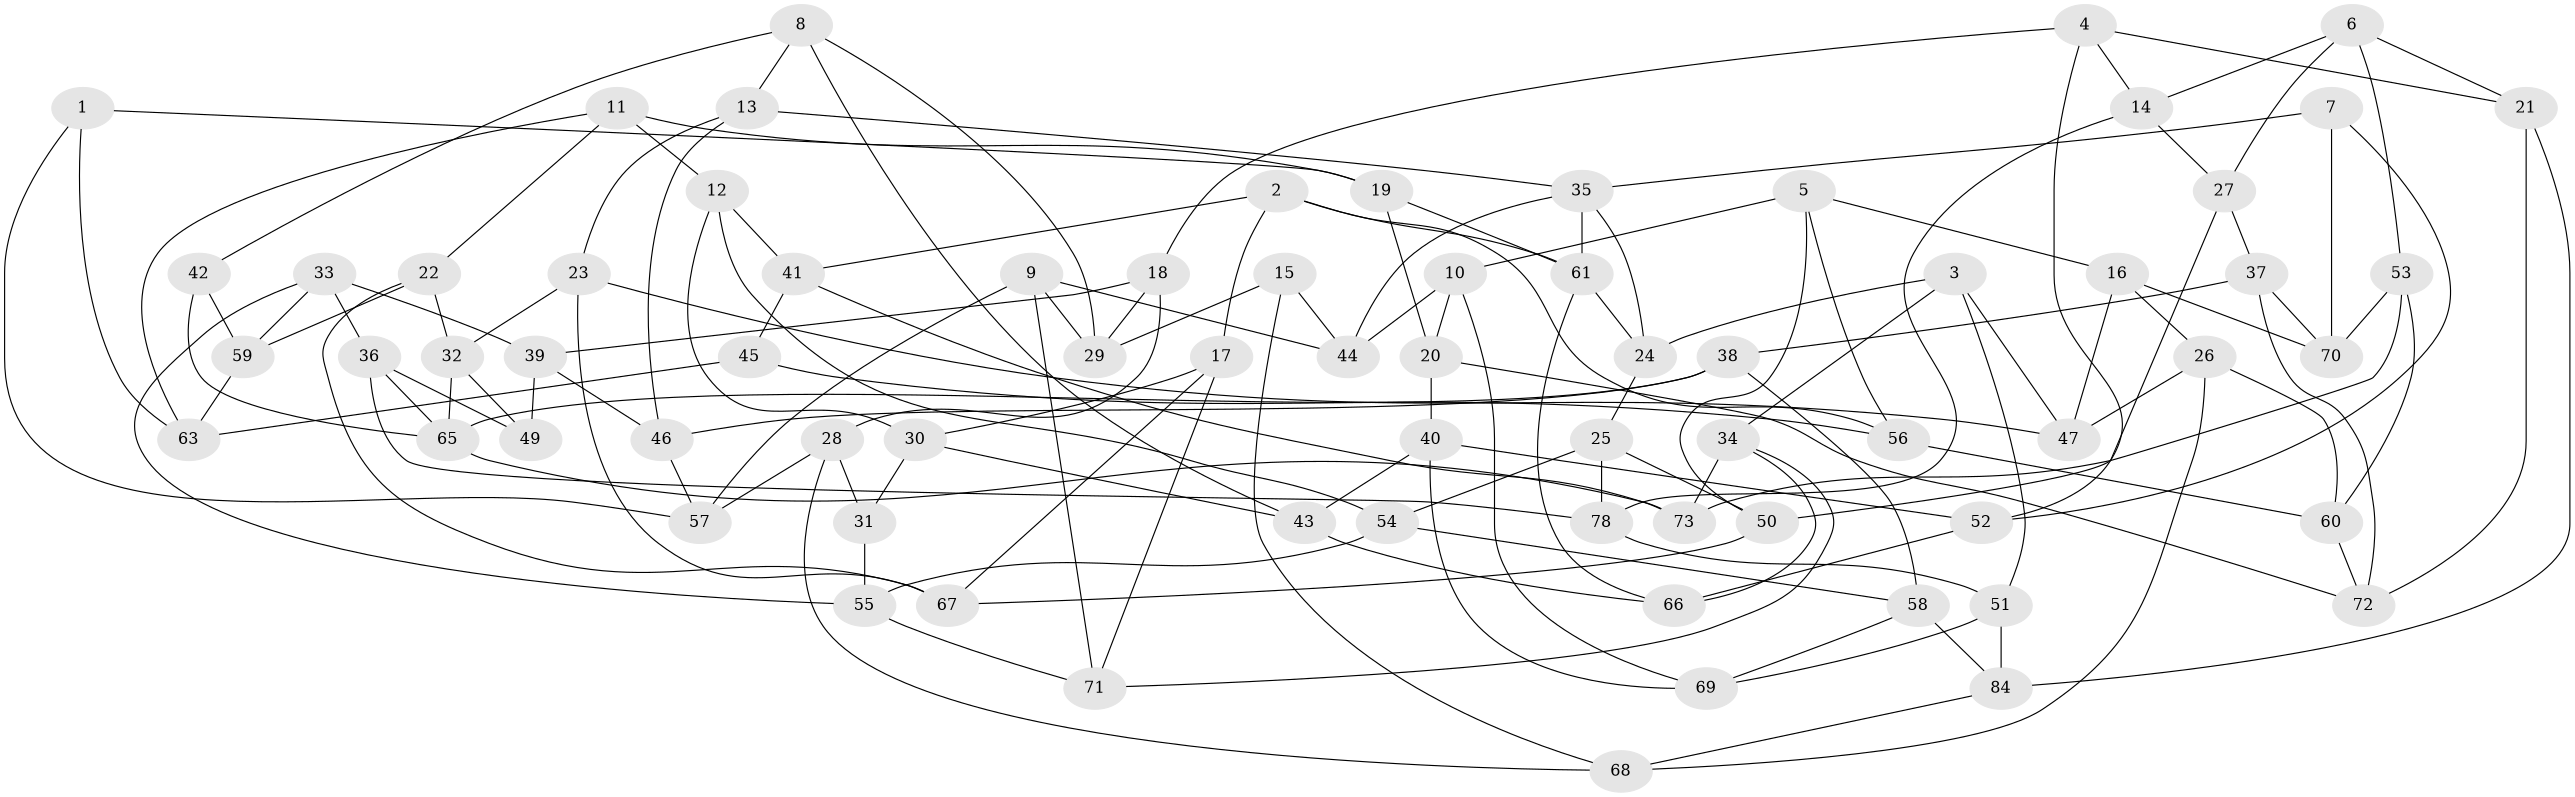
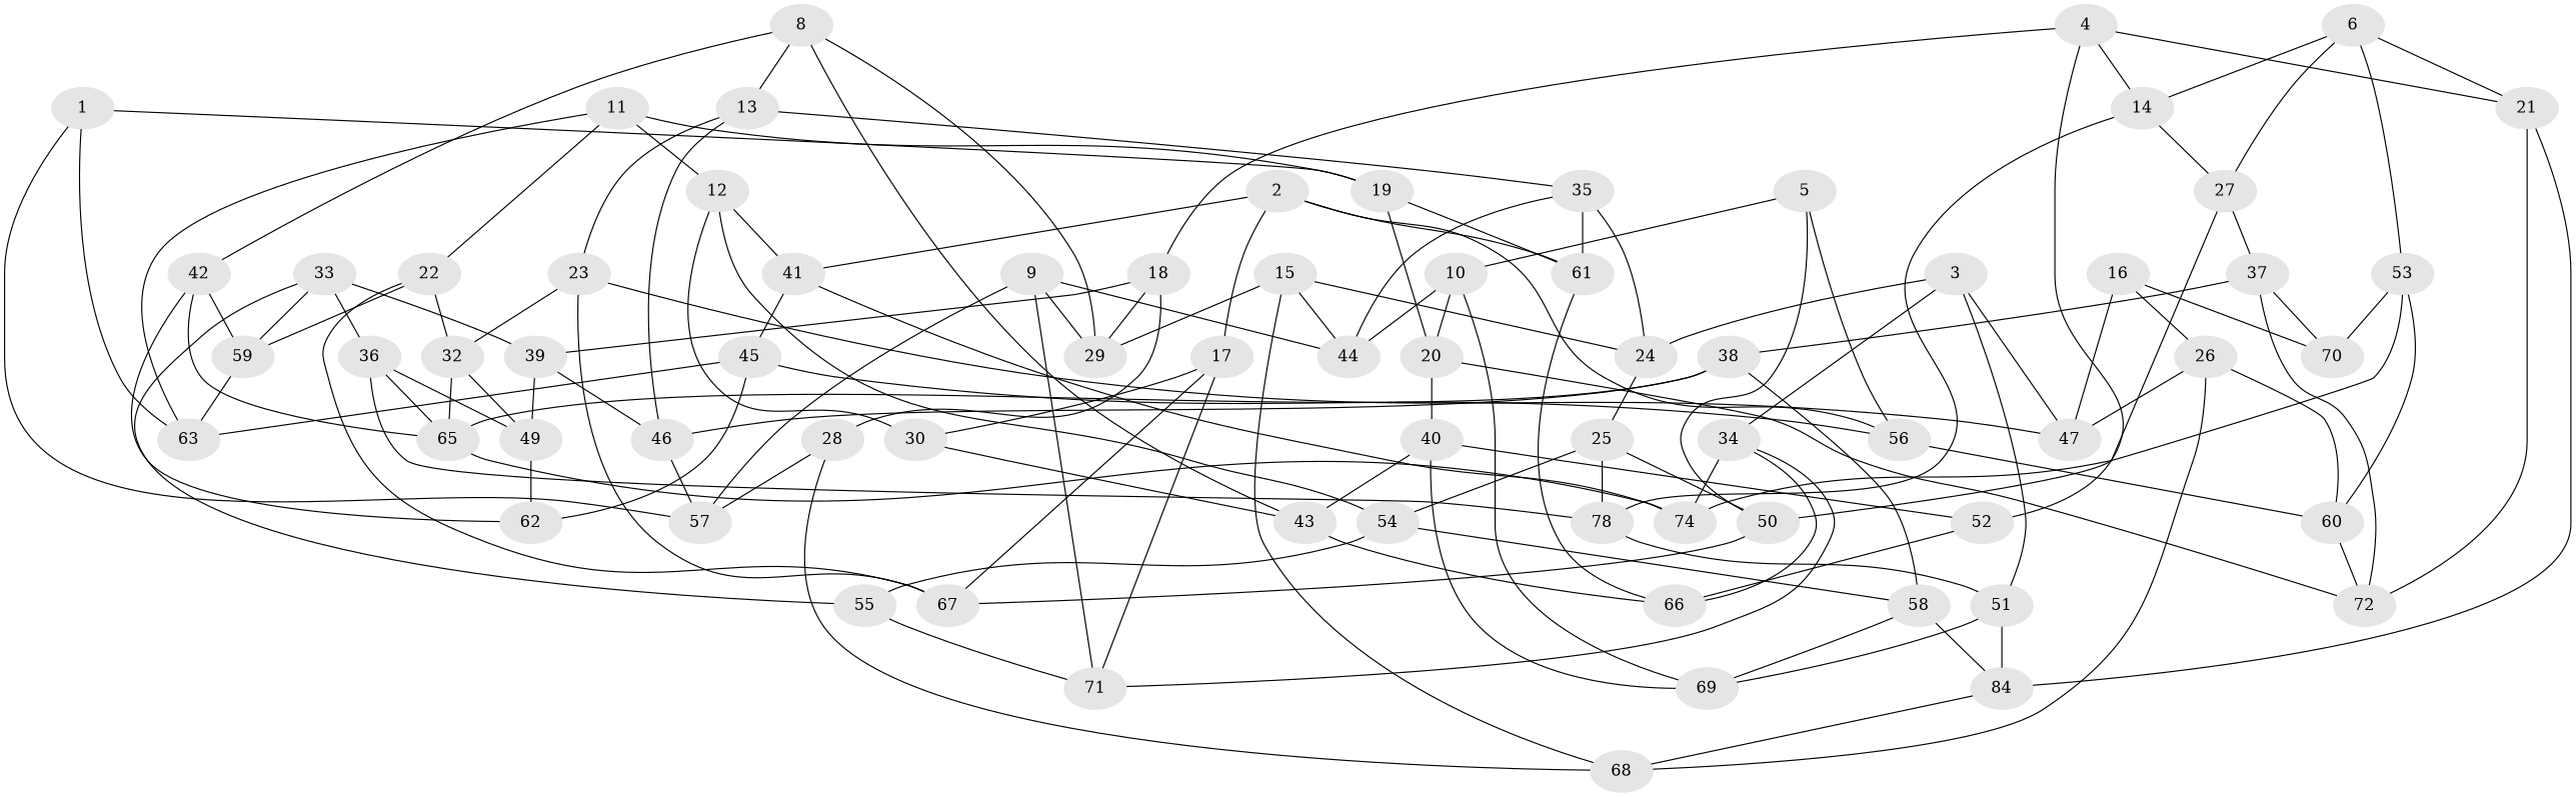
  graph {
    node [color=gray90 style=filled]
    1
    19
    57
    63
    61
    20
-   31
    55
    2
    17
    41
    56
    71
    30
    67
-   73
+   73 [label=74]
    45
    60
    66
    3
    24
    34
    47
    51
    25
    69
    n27 [label=84]
    4
    14
    18
    21
    52
    27
    n34 [label=78]
    29
    28
    39
    72
    5
    10
    16
    50
    44
    70
    26
    6
    53
    37
-   7
    35
    8
    13
    42
    43
    23
    46
    59
    65
+   62
    9
    40
    11
    12
    22
    54
    32
    58
    15
    68
    49
    38
    33
    36
    1 -- 19
    1 -- 57
    1 -- 63
    19 -- 61
    19 -- 20
    61 -- 66
    20 -- 72
    20 -- 40
-   31 -- 55
    55 -- 71
    2 -- 61
    2 -- 17
    2 -- 41
    2 -- 56
    17 -- 71
    17 -- 30
    17 -- 67
    41 -- 73
    41 -- 45
    56 -- 60
-   30 -- 31
    30 -- 43
    45 -- 63
    45 -- 56
+   45 -- 62
    60 -- 72
    3 -- 24
    3 -- 34
    3 -- 47
    3 -- 51
    24 -- 25
    34 -- 71
    34 -- 73
    34 -- 66
    51 -- 69
    51 -- n27
    25 -- n34
    25 -- 50
    25 -- 54
    n27 -- 68
    4 -- 14
    4 -- 18
    4 -- 21
    4 -- 52
    14 -- 27
    14 -- n34
    18 -- 29
    18 -- 28
    18 -- 39
    21 -- n27
    21 -- 72
    52 -- 66
    27 -- 50
    27 -- 37
    n34 -- 51
    28 -- 57
-   28 -- 31
    28 -- 68
    39 -- 46
    39 -- 49
    5 -- 56
    5 -- 10
-   5 -- 16
    5 -- 50
    10 -- 20
    10 -- 69
    10 -- 44
    16 -- 47
    16 -- 70
    16 -- 26
    50 -- 67
    26 -- 60
    26 -- 47
    26 -- 68
    6 -- 14
    6 -- 21
    6 -- 27
    6 -- 53
    53 -- 73
    53 -- 60
    53 -- 70
    37 -- 72
    37 -- 70
    37 -- 38
-   7 -- 52
-   7 -- 70
-   7 -- 35
    35 -- 61
    35 -- 24
    35 -- 44
    8 -- 29
    8 -- 13
    8 -- 42
    8 -- 43
    13 -- 35
    13 -- 23
    13 -- 46
    42 -- 59
    42 -- 65
+   42 -- 62
    43 -- 66
    23 -- 67
    23 -- 47
    23 -- 32
    46 -- 57
    59 -- 63
    65 -- 73
    9 -- 57
    9 -- 71
    9 -- 29
    9 -- 44
    40 -- 69
    40 -- 52
    40 -- 43
    11 -- 19
    11 -- 63
    11 -- 12
    11 -- 22
    12 -- 41
    12 -- 30
    12 -- 54
    22 -- 67
    22 -- 59
    22 -- 32
    54 -- 55
    54 -- 58
    32 -- 65
    32 -- 49
    58 -- 69
    58 -- n27
-   61 -- 24
+   15 -- 24
    15 -- 29
    15 -- 44
    15 -- 68
+   49 -- 62
    38 -- 46
    38 -- 65
    38 -- 58
    33 -- 55
    33 -- 39
    33 -- 59
    33 -- 36
    36 -- n34
    36 -- 65
    36 -- 49
  }
